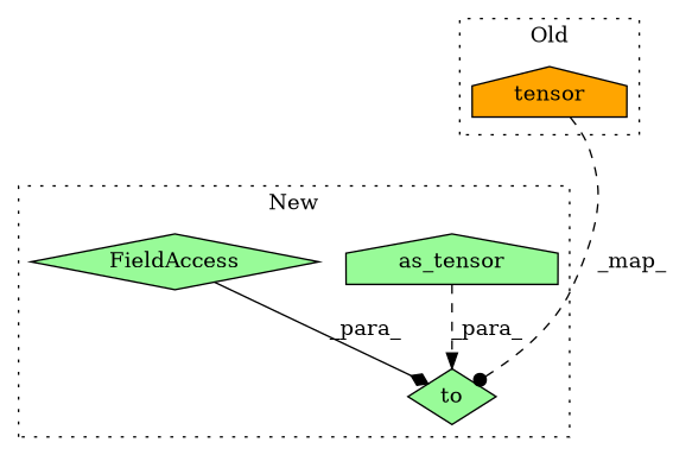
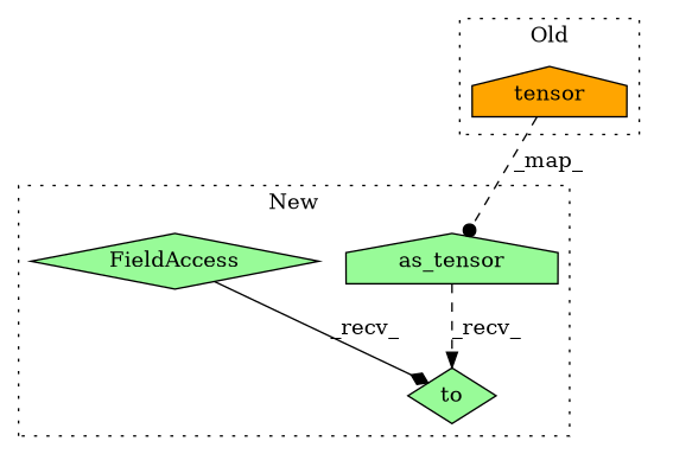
  digraph {
    node [a=32 fillcolor=palegreen shape=house style=filled]
    edge [style=dashed]
    n1 [l="10,1" label=as_tensor s="7003,7018"]
    n2 [l="3,1" label=to s="7020,7043" shape=diamond]
    n3 [a=22 l=20 label=FieldAccess s=7023 shape=diamond]
    n4 [fillcolor=orange l="7,1" label=tensor s="7003,7015"]
    subgraph cluster_1 {
      label=New
      style=dotted
      n1
      n2
      n3
    }
    subgraph cluster_2 {
      label=Old
      style=dotted
      n4
    }
-   n1 -> n2 [arrowhead=normal label=_para_]
-   n3 -> n2 [arrowhead=diamond label=_para_ style=solid]
-   n4 -> n2 [arrowhead=dot label=_map_]
+   n1 -> n2 [arrowhead=normal label=_recv_]
+   n3 -> n2 [arrowhead=diamond label=_recv_ style=solid]
+   n4 -> n1 [arrowhead=dot label=_map_]
  }
